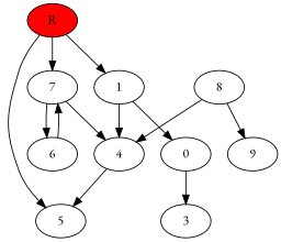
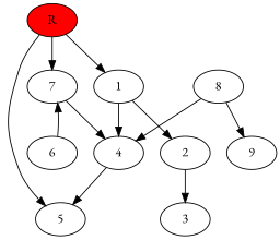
  digraph {
    fontname="EB Garamond"
    node [fontname="EB Garamond"]
    edge [fontname="EB Garamond"]
    1
-   2 [label=0]
+   2
    4
    3
    5
    6
    7
    8
    9
    R [fillcolor="#ff0000" style=filled]
    1 -> 2
    1 -> 4
    2 -> 3
    4 -> 5
    6 -> 7
    7 -> 4
-   7 -> 6
    8 -> 4
    8 -> 9
    R -> 1
    R -> 5
    R -> 7
  }
